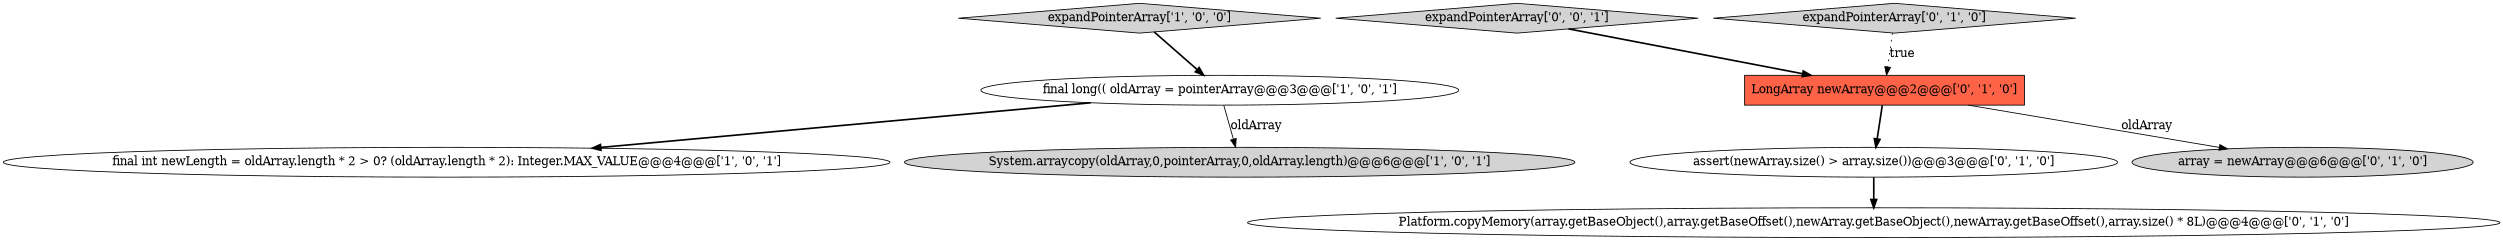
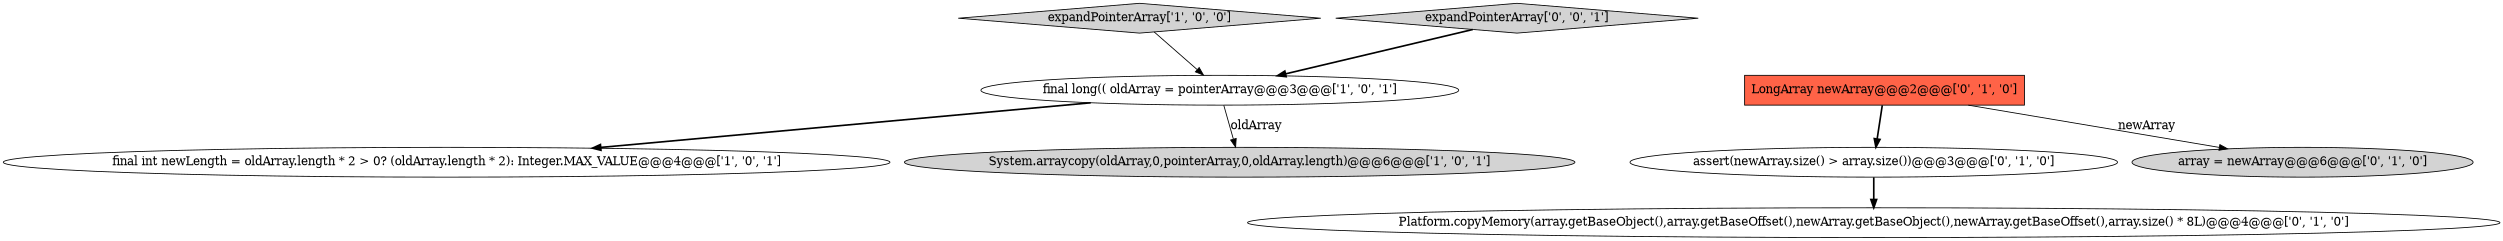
  digraph {
    node [fillcolor=lightgray shape=ellipse style=filled]
    edge [style=bold]
    n1 [fillcolor=white label="final long(( oldArray = pointerArray@@@3@@@['1', '0', '1']"]
    n2 [fillcolor=white label="final int newLength = oldArray.length * 2 > 0? (oldArray.length * 2): Integer.MAX_VALUE@@@4@@@['1', '0', '1']"]
    n3 [label="System.arraycopy(oldArray,0,pointerArray,0,oldArray.length)@@@6@@@['1', '0', '1']"]
    n4 [fillcolor=white label="Platform.copyMemory(array.getBaseObject(),array.getBaseOffset(),newArray.getBaseObject(),newArray.getBaseOffset(),array.size() * 8L)@@@4@@@['0', '1', '0']"]
    n5 [fillcolor=white label="assert(newArray.size() > array.size())@@@3@@@['0', '1', '0']"]
-   n6 [label="expandPointerArray['0', '1', '0']" shape=diamond]
    n7 [fillcolor=tomato label="LongArray newArray@@@2@@@['0', '1', '0']" shape=box]
    n8 [label="array = newArray@@@6@@@['0', '1', '0']"]
    n9 [label="expandPointerArray['0', '0', '1']" shape=diamond]
    n10 [label="expandPointerArray['1', '0', '0']" shape=diamond]
    n1 -> n2
    n1 -> n3 [label=oldArray style=solid]
    n5 -> n4
-   n6 -> n7 [label=true style=dotted]
    n7 -> n5
-   n7 -> n8 [label=oldArray style=solid]
-   n9 -> n7
-   n10 -> n1
+   n7 -> n8 [label=newArray style=solid]
+   n9 -> n1
+   n10 -> n1 [style=solid]
  }
